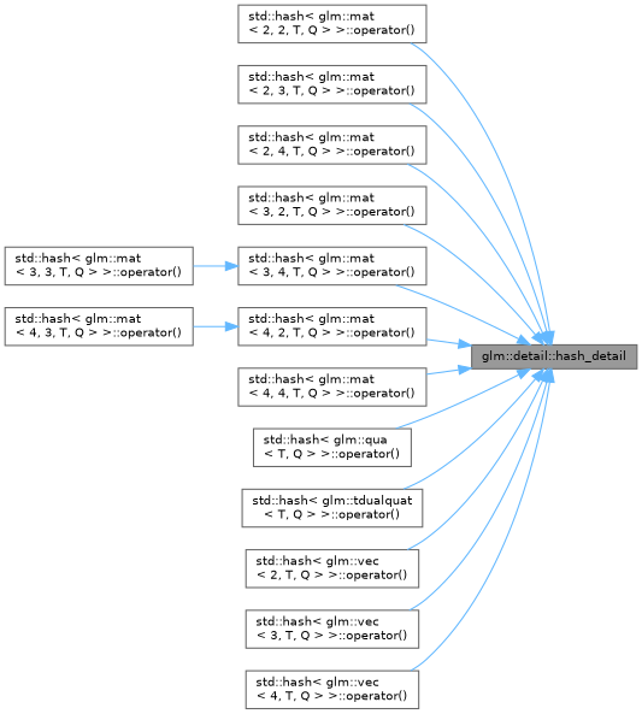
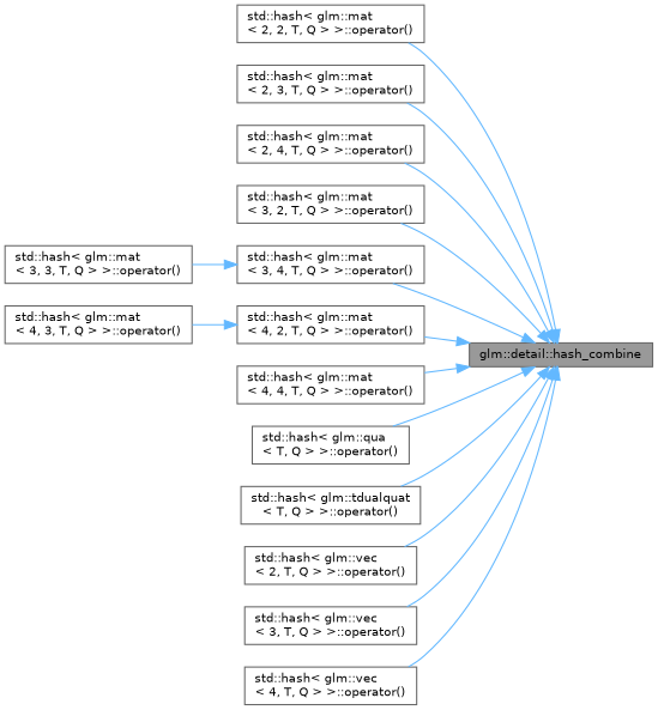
  digraph {
    rankdir=RL
    node [color=grey40 fillcolor=white fontname=Helvetica fontsize=10 shape=box style=filled]
    edge [color=steelblue1 dir=back fontname=Helvetica fontsize=10 labelfontname=Helvetica labelfontsize=10 style=solid]
-   n1 [color=gray40 fillcolor=grey60 fontcolor=black height=0.2 label="glm::detail::hash_detail" width=0.4]
+   n1 [color=gray40 fillcolor=grey60 fontcolor=black height=0.2 label="glm::detail::hash_combine" width=0.4]
    n2 [height=0.2 label="std::hash\< glm::mat\l\< 2, 2, T, Q \> \>::operator()" width=0.4]
    n3 [height=0.2 label="std::hash\< glm::mat\l\< 2, 3, T, Q \> \>::operator()" width=0.4]
    n4 [height=0.2 label="std::hash\< glm::mat\l\< 2, 4, T, Q \> \>::operator()" width=0.4]
    n5 [height=0.2 label="std::hash\< glm::mat\l\< 3, 2, T, Q \> \>::operator()" width=0.4]
    n6 [height=0.2 label="std::hash\< glm::mat\l\< 3, 4, T, Q \> \>::operator()" width=0.4]
    n7 [height=0.2 label="std::hash\< glm::mat\l\< 4, 2, T, Q \> \>::operator()" width=0.4]
    n8 [height=0.2 label="std::hash\< glm::mat\l\< 4, 4, T, Q \> \>::operator()" width=0.4]
    n9 [height=0.2 label="std::hash\< glm::qua\l\< T, Q \> \>::operator()" width=0.4]
    n10 [height=0.2 label="std::hash\< glm::tdualquat\l\< T, Q \> \>::operator()" width=0.4]
    n11 [height=0.2 label="std::hash\< glm::vec\l\< 2, T, Q \> \>::operator()" width=0.4]
    n12 [height=0.2 label="std::hash\< glm::vec\l\< 3, T, Q \> \>::operator()" width=0.4]
    n13 [height=0.2 label="std::hash\< glm::vec\l\< 4, T, Q \> \>::operator()" width=0.4]
    n14 [height=0.2 label="std::hash\< glm::mat\l\< 3, 3, T, Q \> \>::operator()" width=0.4]
    n15 [height=0.2 label="std::hash\< glm::mat\l\< 4, 3, T, Q \> \>::operator()" width=0.4]
    n1 -> n2
    n1 -> n3
    n1 -> n4
    n1 -> n5
    n1 -> n6
    n1 -> n7
    n1 -> n8
    n1 -> n9
    n1 -> n10
    n1 -> n11
    n1 -> n12
    n1 -> n13
    n6 -> n14
    n7 -> n15
  }
